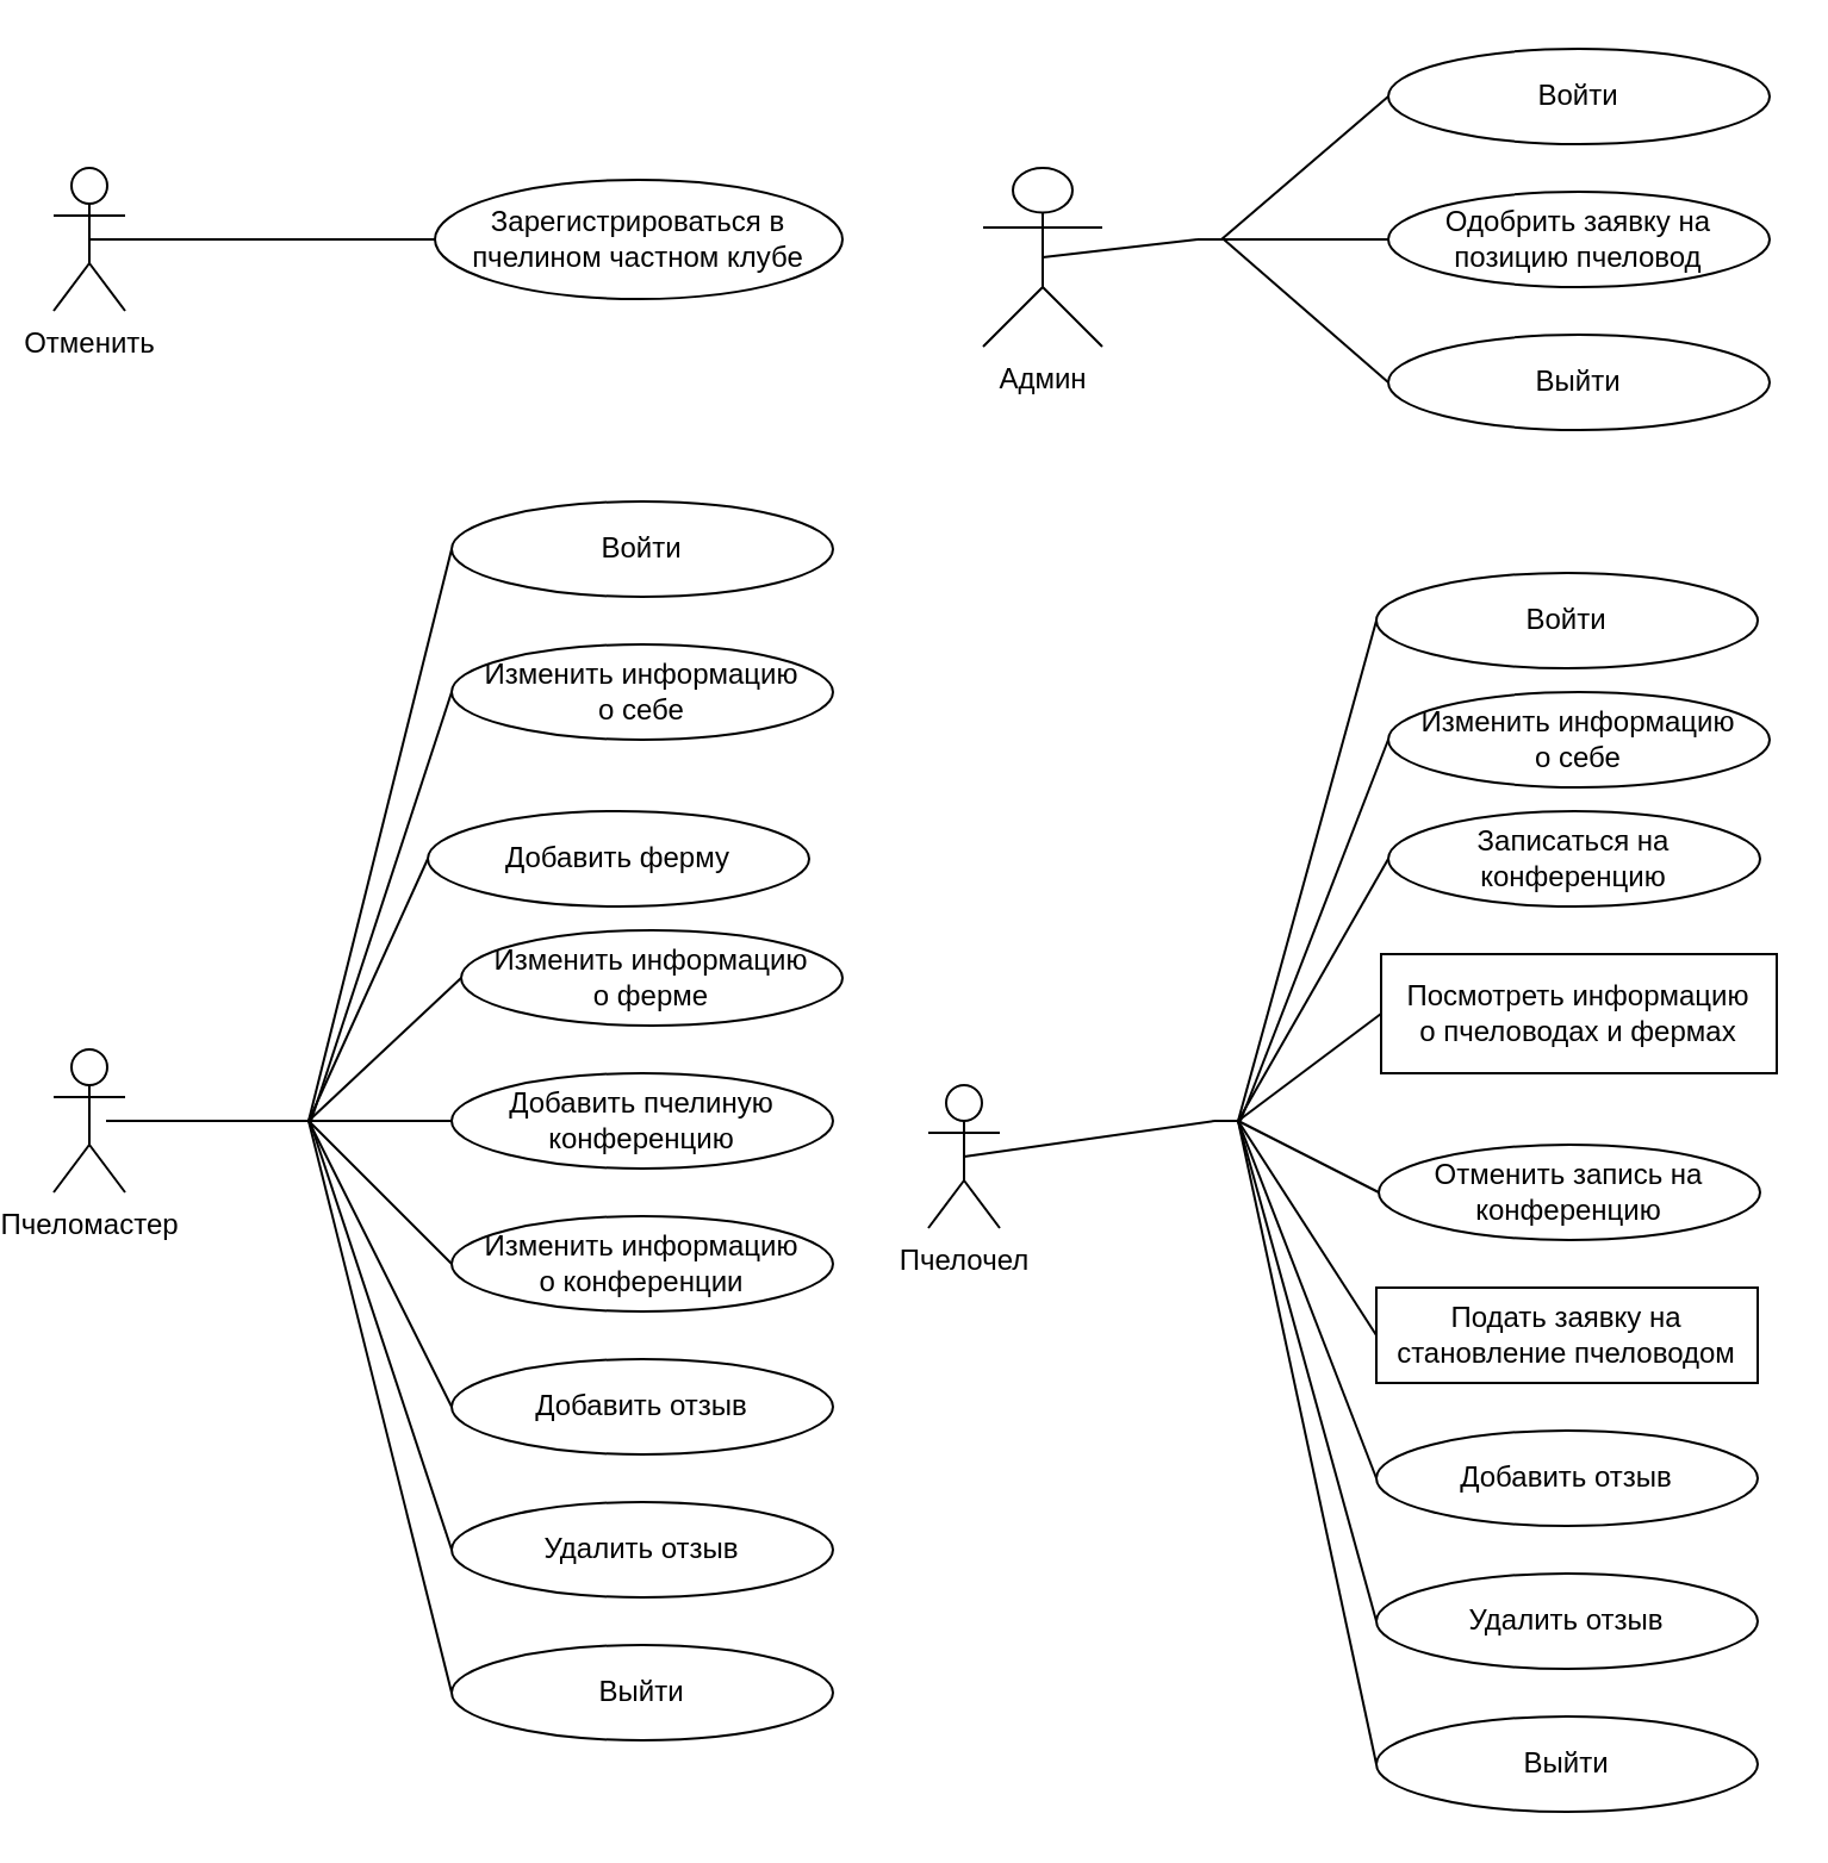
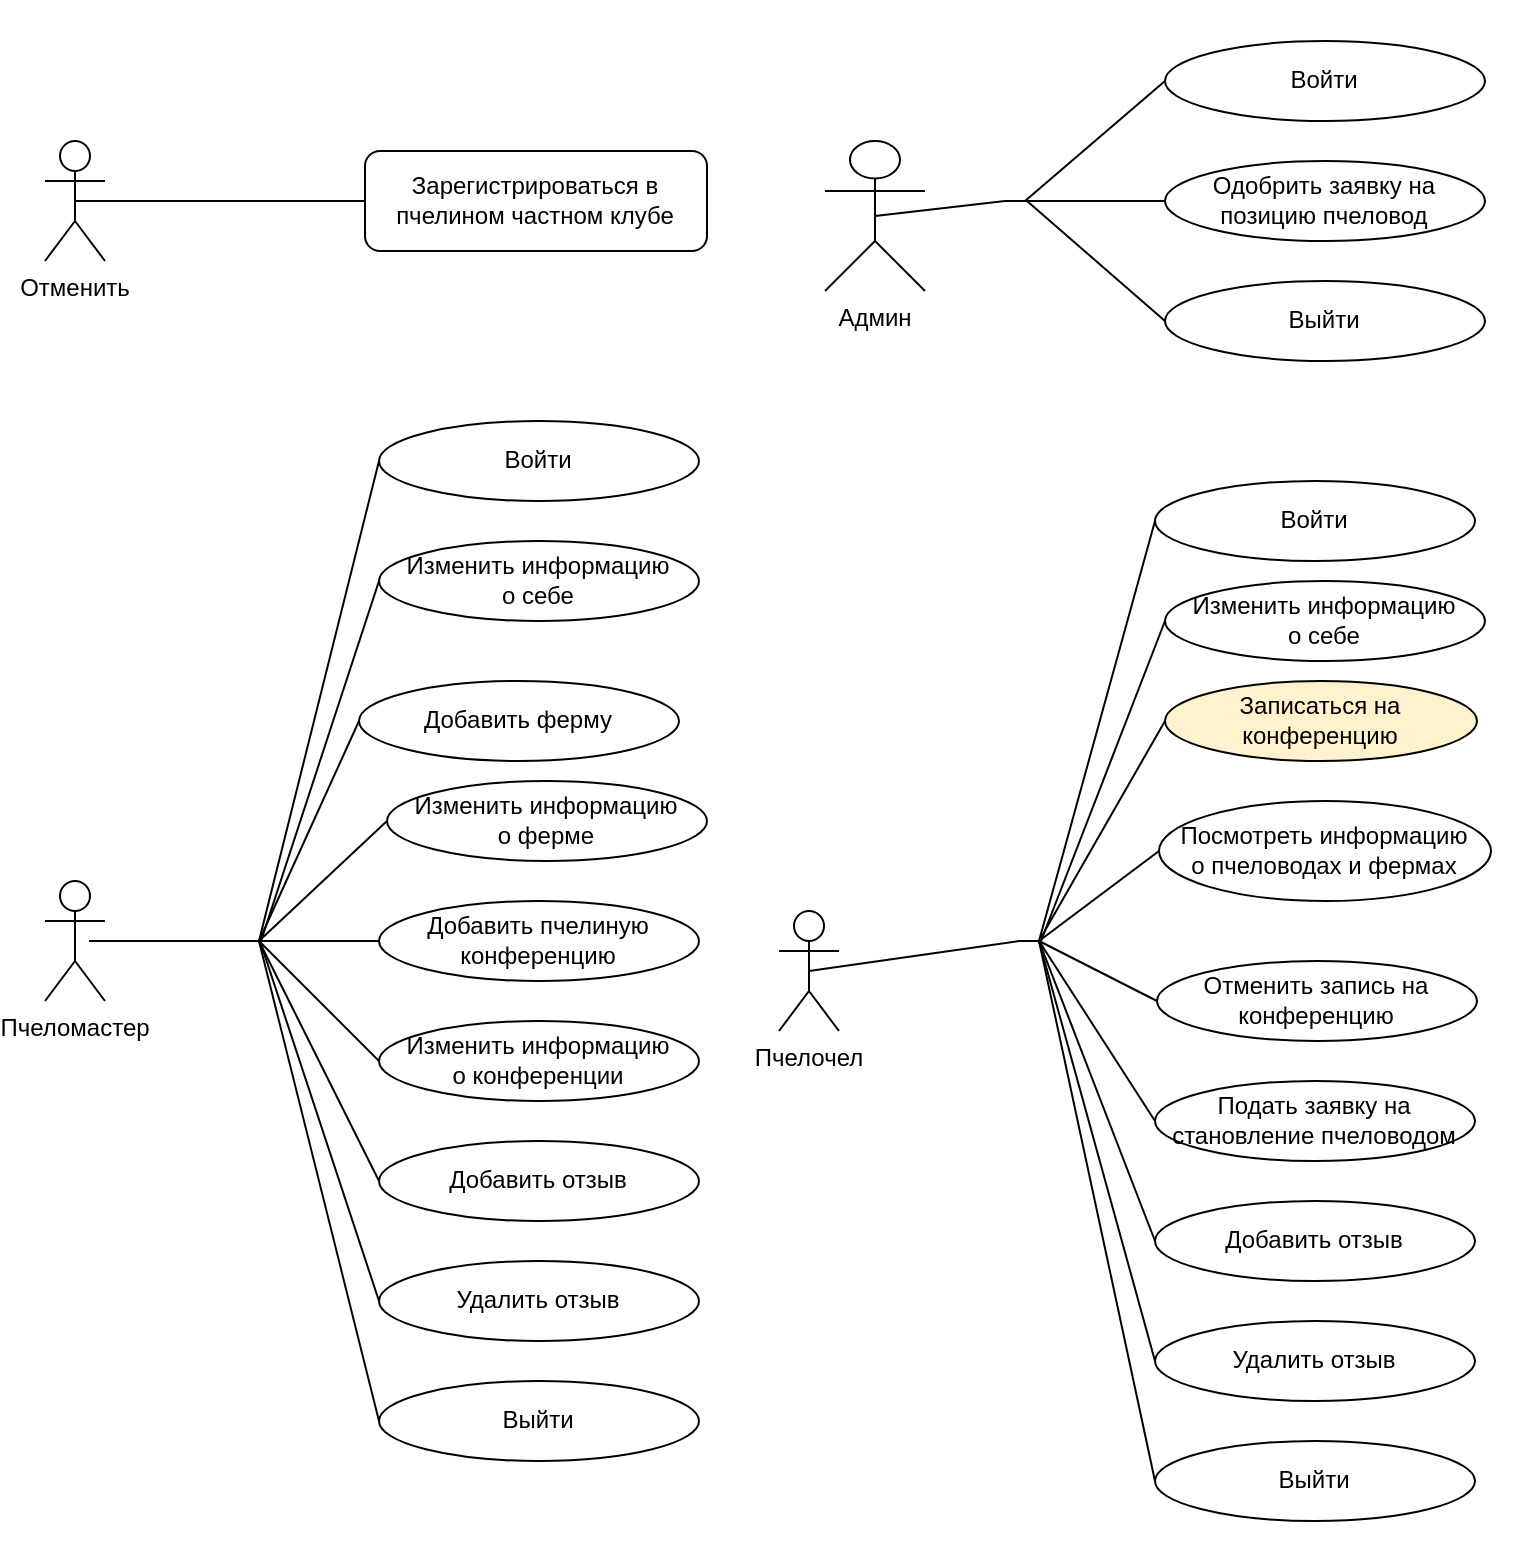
  <mxCell id="0" />
  <mxCell id="1" parent="0" />
  <mxCell id="2" value="Отменить" style="shape=umlActor;verticalLabelPosition=bottom;verticalAlign=top;html=1;outlineConnect=0;" parent="1" vertex="1"><mxGeometry x="20" y="70" width="30" height="60" as="geometry" /></mxCell>
- <mxCell id="3" value="Зарегистрироваться в пчелином частном клубе" style="ellipse;whiteSpace=wrap;html=1;align=center;" parent="1" vertex="1"><mxGeometry x="180" y="75" width="171" height="50" as="geometry" /></mxCell>
+ <mxCell id="3" value="Зарегистрироваться в пчелином частном клубе" style="whiteSpace=wrap;html=1;align=center;rounded=1;" parent="1" vertex="1"><mxGeometry x="180" y="75" width="171" height="50" as="geometry" /></mxCell>
  <mxCell id="4" value="" style="endArrow=none;html=1;rounded=0;entryX=0;entryY=0.5;entryDx=0;entryDy=0;" parent="1" target="3" edge="1"><mxGeometry width="50" height="50" relative="1" as="geometry"><mxPoint x="110" y="100" as="sourcePoint" /><mxPoint x="180" y="100" as="targetPoint" /><Array as="points"><mxPoint x="120" y="100" /></Array></mxGeometry></mxCell>
  <mxCell id="5" value="" style="endArrow=none;html=1;rounded=0;exitX=0.5;exitY=0.5;exitDx=0;exitDy=0;exitPerimeter=0;" parent="1" source="2" edge="1"><mxGeometry width="50" height="50" relative="1" as="geometry"><mxPoint x="290" y="230" as="sourcePoint" /><mxPoint x="110" y="100" as="targetPoint" /></mxGeometry></mxCell>
  <mxCell id="6" value="Пчеломастер" style="shape=umlActor;verticalLabelPosition=bottom;verticalAlign=top;html=1;outlineConnect=0;" parent="1" vertex="1"><mxGeometry x="20" y="440" width="30" height="60" as="geometry" /></mxCell>
  <mxCell id="7" value="Войти" style="ellipse;whiteSpace=wrap;html=1;align=center;" parent="1" vertex="1"><mxGeometry x="187" y="210" width="160" height="40" as="geometry" /></mxCell>
  <mxCell id="8" value="" style="endArrow=none;html=1;rounded=0;entryX=0;entryY=0.5;entryDx=0;entryDy=0;" parent="1" target="7" edge="1"><mxGeometry width="50" height="50" relative="1" as="geometry"><mxPoint x="117" y="470" as="sourcePoint" /><mxPoint x="167" y="410" as="targetPoint" /><Array as="points"><mxPoint x="127" y="470" /></Array></mxGeometry></mxCell>
  <mxCell id="9" value="" style="endArrow=none;html=1;rounded=0;exitX=0.5;exitY=0.5;exitDx=0;exitDy=0;exitPerimeter=0;" parent="1" edge="1"><mxGeometry width="50" height="50" relative="1" as="geometry"><mxPoint x="42" y="470" as="sourcePoint" /><mxPoint x="117" y="470" as="targetPoint" /></mxGeometry></mxCell>
  <mxCell id="10" value="Добавить ферму" style="ellipse;whiteSpace=wrap;html=1;align=center;" parent="1" vertex="1"><mxGeometry x="177" y="340" width="160" height="40" as="geometry" /></mxCell>
  <mxCell id="11" value="Изменить информацию&lt;br&gt;о ферме" style="ellipse;whiteSpace=wrap;html=1;align=center;" parent="1" vertex="1"><mxGeometry x="191" y="390" width="160" height="40" as="geometry" /></mxCell>
  <mxCell id="12" value="Добавить пчелиную конференцию" style="ellipse;whiteSpace=wrap;html=1;align=center;" parent="1" vertex="1"><mxGeometry x="187" y="450" width="160" height="40" as="geometry" /></mxCell>
  <mxCell id="13" value="" style="endArrow=none;html=1;rounded=0;entryX=0;entryY=0.5;entryDx=0;entryDy=0;" parent="1" target="10" edge="1"><mxGeometry width="50" height="50" relative="1" as="geometry"><mxPoint x="127" y="470" as="sourcePoint" /><mxPoint x="187" y="560" as="targetPoint" /></mxGeometry></mxCell>
  <mxCell id="14" value="" style="endArrow=none;html=1;rounded=0;exitX=0;exitY=0.5;exitDx=0;exitDy=0;" parent="1" source="11" edge="1"><mxGeometry width="50" height="50" relative="1" as="geometry"><mxPoint x="297" y="440" as="sourcePoint" /><mxPoint x="127" y="470" as="targetPoint" /></mxGeometry></mxCell>
  <mxCell id="15" value="" style="endArrow=none;html=1;rounded=0;exitX=0;exitY=0.5;exitDx=0;exitDy=0;" parent="1" source="12" edge="1"><mxGeometry width="50" height="50" relative="1" as="geometry"><mxPoint x="97" y="540" as="sourcePoint" /><mxPoint x="127" y="470" as="targetPoint" /></mxGeometry></mxCell>
  <mxCell id="16" value="Изменить информацию &lt;br&gt;о конференции" style="ellipse;whiteSpace=wrap;html=1;align=center;" parent="1" vertex="1"><mxGeometry x="187" y="510" width="160" height="40" as="geometry" /></mxCell>
  <mxCell id="17" value="" style="endArrow=none;html=1;rounded=0;exitX=0;exitY=0.5;exitDx=0;exitDy=0;" parent="1" source="16" edge="1"><mxGeometry width="50" height="50" relative="1" as="geometry"><mxPoint x="107" y="590" as="sourcePoint" /><mxPoint x="127" y="470" as="targetPoint" /></mxGeometry></mxCell>
  <mxCell id="18" value="Выйти" style="ellipse;whiteSpace=wrap;html=1;align=center;" parent="1" vertex="1"><mxGeometry x="187" y="690" width="160" height="40" as="geometry" /></mxCell>
  <mxCell id="19" value="" style="endArrow=none;html=1;rounded=0;exitX=0;exitY=0.5;exitDx=0;exitDy=0;" parent="1" source="18" edge="1"><mxGeometry width="50" height="50" relative="1" as="geometry"><mxPoint x="77" y="620" as="sourcePoint" /><mxPoint x="127" y="470" as="targetPoint" /></mxGeometry></mxCell>
  <mxCell id="20" value="Админ" style="shape=umlActor;verticalLabelPosition=bottom;verticalAlign=top;html=1;outlineConnect=0;" parent="1" vertex="1"><mxGeometry x="410" y="70" width="50" height="75" as="geometry" /></mxCell>
  <mxCell id="21" value="Войти" style="ellipse;whiteSpace=wrap;html=1;align=center;" parent="1" vertex="1"><mxGeometry x="580" y="20" width="160" height="40" as="geometry" /></mxCell>
  <mxCell id="22" value="" style="endArrow=none;html=1;rounded=0;entryX=0;entryY=0.5;entryDx=0;entryDy=0;" parent="1" target="21" edge="1"><mxGeometry width="50" height="50" relative="1" as="geometry"><mxPoint x="500" y="100" as="sourcePoint" /><mxPoint x="570" y="100" as="targetPoint" /><Array as="points"><mxPoint x="510" y="100" /></Array></mxGeometry></mxCell>
  <mxCell id="23" value="" style="endArrow=none;html=1;rounded=0;exitX=0.5;exitY=0.5;exitDx=0;exitDy=0;exitPerimeter=0;" parent="1" source="20" edge="1"><mxGeometry width="50" height="50" relative="1" as="geometry"><mxPoint x="680" y="230" as="sourcePoint" /><mxPoint x="500" y="100" as="targetPoint" /></mxGeometry></mxCell>
  <mxCell id="24" value="Одобрить заявку на позицию пчеловод" style="ellipse;whiteSpace=wrap;html=1;align=center;" parent="1" vertex="1"><mxGeometry x="580" y="80" width="160" height="40" as="geometry" /></mxCell>
  <mxCell id="25" value="" style="endArrow=none;html=1;rounded=0;exitX=0;exitY=0.5;exitDx=0;exitDy=0;" parent="1" source="24" edge="1"><mxGeometry width="50" height="50" relative="1" as="geometry"><mxPoint x="480" y="170" as="sourcePoint" /><mxPoint x="510" y="100" as="targetPoint" /></mxGeometry></mxCell>
  <mxCell id="26" value="Изменить информацию &lt;br&gt;о себе" style="ellipse;whiteSpace=wrap;html=1;align=center;" parent="1" vertex="1"><mxGeometry x="187" y="270" width="160" height="40" as="geometry" /></mxCell>
  <mxCell id="27" value="" style="endArrow=none;html=1;rounded=0;entryX=0;entryY=0.5;entryDx=0;entryDy=0;" parent="1" target="26" edge="1"><mxGeometry width="50" height="50" relative="1" as="geometry"><mxPoint x="128" y="470" as="sourcePoint" /><mxPoint x="178" y="420" as="targetPoint" /></mxGeometry></mxCell>
  <mxCell id="28" value="Пчелочел" style="shape=umlActor;verticalLabelPosition=bottom;verticalAlign=top;html=1;outlineConnect=0;" parent="1" vertex="1"><mxGeometry x="387" y="455" width="30" height="60" as="geometry" /></mxCell>
  <mxCell id="29" value="Войти" style="ellipse;whiteSpace=wrap;html=1;align=center;" parent="1" vertex="1"><mxGeometry x="575" y="240" width="160" height="40" as="geometry" /></mxCell>
  <mxCell id="30" value="" style="endArrow=none;html=1;rounded=0;entryX=0;entryY=0.5;entryDx=0;entryDy=0;" parent="1" target="29" edge="1"><mxGeometry width="50" height="50" relative="1" as="geometry"><mxPoint x="507" y="470" as="sourcePoint" /><mxPoint x="557" y="410" as="targetPoint" /><Array as="points"><mxPoint x="517" y="470" /></Array></mxGeometry></mxCell>
  <mxCell id="31" value="" style="endArrow=none;html=1;rounded=0;exitX=0.5;exitY=0.5;exitDx=0;exitDy=0;exitPerimeter=0;" parent="1" source="28" edge="1"><mxGeometry width="50" height="50" relative="1" as="geometry"><mxPoint x="687" y="600" as="sourcePoint" /><mxPoint x="507" y="470" as="targetPoint" /></mxGeometry></mxCell>
- <mxCell id="32" value="Записаться на конференцию" style="ellipse;whiteSpace=wrap;html=1;align=center;" parent="1" vertex="1"><mxGeometry x="580" y="340" width="156" height="40" as="geometry" /></mxCell>
+ <mxCell id="32" value="Записаться на конференцию" style="ellipse;whiteSpace=wrap;html=1;align=center;fillColor=#fff2cc;" parent="1" vertex="1"><mxGeometry x="580" y="340" width="156" height="40" as="geometry" /></mxCell>
  <mxCell id="33" value="Отменить запись на конференцию" style="ellipse;whiteSpace=wrap;html=1;align=center;" parent="1" vertex="1"><mxGeometry x="576" y="480" width="160" height="40" as="geometry" /></mxCell>
  <mxCell id="34" value="" style="endArrow=none;html=1;rounded=0;entryX=0;entryY=0.5;entryDx=0;entryDy=0;" parent="1" target="32" edge="1"><mxGeometry width="50" height="50" relative="1" as="geometry"><mxPoint x="517" y="470" as="sourcePoint" /><mxPoint x="577" y="560" as="targetPoint" /></mxGeometry></mxCell>
  <mxCell id="35" value="" style="endArrow=none;html=1;rounded=0;exitX=0;exitY=0.5;exitDx=0;exitDy=0;" parent="1" source="33" edge="1"><mxGeometry width="50" height="50" relative="1" as="geometry"><mxPoint x="687" y="440" as="sourcePoint" /><mxPoint x="517" y="470" as="targetPoint" /></mxGeometry></mxCell>
- <mxCell id="36" value="Подать заявку на становление пчеловодом" style="whiteSpace=wrap;html=1;align=center;rounded=0;" parent="1" vertex="1"><mxGeometry x="575" y="540" width="160" height="40" as="geometry" /></mxCell>
+ <mxCell id="36" value="Подать заявку на становление пчеловодом" style="ellipse;whiteSpace=wrap;html=1;align=center;" parent="1" vertex="1"><mxGeometry x="575" y="540" width="160" height="40" as="geometry" /></mxCell>
  <mxCell id="37" value="" style="endArrow=none;html=1;rounded=0;exitX=0;exitY=0.5;exitDx=0;exitDy=0;" parent="1" source="36" edge="1"><mxGeometry width="50" height="50" relative="1" as="geometry"><mxPoint x="497" y="590" as="sourcePoint" /><mxPoint x="517" y="470" as="targetPoint" /></mxGeometry></mxCell>
  <mxCell id="38" value="Выйти" style="ellipse;whiteSpace=wrap;html=1;align=center;" parent="1" vertex="1"><mxGeometry x="575" y="720" width="160" height="40" as="geometry" /></mxCell>
  <mxCell id="39" value="" style="endArrow=none;html=1;rounded=0;exitX=0;exitY=0.5;exitDx=0;exitDy=0;" parent="1" source="38" edge="1"><mxGeometry width="50" height="50" relative="1" as="geometry"><mxPoint x="467" y="620" as="sourcePoint" /><mxPoint x="517" y="470" as="targetPoint" /></mxGeometry></mxCell>
  <mxCell id="40" value="Изменить информацию &lt;br&gt;о себе" style="ellipse;whiteSpace=wrap;html=1;align=center;" parent="1" vertex="1"><mxGeometry x="580" y="290" width="160" height="40" as="geometry" /></mxCell>
  <mxCell id="41" value="" style="endArrow=none;html=1;rounded=0;entryX=0;entryY=0.5;entryDx=0;entryDy=0;" parent="1" target="40" edge="1"><mxGeometry width="50" height="50" relative="1" as="geometry"><mxPoint x="518" y="470" as="sourcePoint" /><mxPoint x="568" y="420" as="targetPoint" /></mxGeometry></mxCell>
- <mxCell id="42" value="Посмотреть информацию &lt;br&gt;о пчеловодах и фермах" style="whiteSpace=wrap;html=1;align=center;rounded=0;" parent="1" vertex="1"><mxGeometry x="577" y="400" width="166" height="50" as="geometry" /></mxCell>
+ <mxCell id="42" value="Посмотреть информацию &lt;br&gt;о пчеловодах и фермах" style="ellipse;whiteSpace=wrap;html=1;align=center;" parent="1" vertex="1"><mxGeometry x="577" y="400" width="166" height="50" as="geometry" /></mxCell>
  <mxCell id="43" value="Выйти" style="ellipse;whiteSpace=wrap;html=1;align=center;" parent="1" vertex="1"><mxGeometry x="580" y="140" width="160" height="40" as="geometry" /></mxCell>
  <mxCell id="44" value="" style="endArrow=none;html=1;rounded=0;exitX=0;exitY=0.5;exitDx=0;exitDy=0;" parent="1" source="43" edge="1"><mxGeometry width="50" height="50" relative="1" as="geometry"><mxPoint x="511" y="160" as="sourcePoint" /><mxPoint x="511" y="100" as="targetPoint" /></mxGeometry></mxCell>
  <mxCell id="45" value="Добавить отзыв" style="ellipse;whiteSpace=wrap;html=1;align=center;" parent="1" vertex="1"><mxGeometry x="187" y="570" width="160" height="40" as="geometry" /></mxCell>
  <mxCell id="46" value="" style="endArrow=none;html=1;rounded=0;exitX=0;exitY=0.5;exitDx=0;exitDy=0;" parent="1" source="45" edge="1"><mxGeometry width="50" height="50" relative="1" as="geometry"><mxPoint x="187" y="710" as="sourcePoint" /><mxPoint x="127" y="470" as="targetPoint" /></mxGeometry></mxCell>
  <mxCell id="47" value="Удалить отзыв" style="ellipse;whiteSpace=wrap;html=1;align=center;" parent="1" vertex="1"><mxGeometry x="187" y="630" width="160" height="40" as="geometry" /></mxCell>
  <mxCell id="48" value="" style="endArrow=none;html=1;rounded=0;exitX=0;exitY=0.5;exitDx=0;exitDy=0;" parent="1" source="47" edge="1"><mxGeometry width="50" height="50" relative="1" as="geometry"><mxPoint x="185" y="680" as="sourcePoint" /><mxPoint x="127.5" y="470" as="targetPoint" /></mxGeometry></mxCell>
  <mxCell id="49" value="Добавить отзыв" style="ellipse;whiteSpace=wrap;html=1;align=center;" parent="1" vertex="1"><mxGeometry x="575" y="600" width="160" height="40" as="geometry" /></mxCell>
  <mxCell id="50" value="Удалить отзыв" style="ellipse;whiteSpace=wrap;html=1;align=center;" parent="1" vertex="1"><mxGeometry x="575" y="660" width="160" height="40" as="geometry" /></mxCell>
  <mxCell id="51" value="" style="endArrow=none;html=1;rounded=0;exitX=0;exitY=0.5;exitDx=0;exitDy=0;" parent="1" source="50" edge="1"><mxGeometry width="50" height="50" relative="1" as="geometry"><mxPoint x="575" y="740" as="sourcePoint" /><mxPoint x="517" y="470" as="targetPoint" /></mxGeometry></mxCell>
  <mxCell id="52" value="" style="endArrow=none;html=1;rounded=0;exitX=0;exitY=0.5;exitDx=0;exitDy=0;" parent="1" source="49" edge="1"><mxGeometry width="50" height="50" relative="1" as="geometry"><mxPoint x="575" y="680" as="sourcePoint" /><mxPoint x="517" y="470" as="targetPoint" /></mxGeometry></mxCell>
  <mxCell id="53" value="" style="endArrow=none;html=1;rounded=0;entryX=0;entryY=0.5;entryDx=0;entryDy=0;" parent="1" target="42" edge="1"><mxGeometry width="50" height="50" relative="1" as="geometry"><mxPoint x="517" y="470" as="sourcePoint" /><mxPoint x="580" y="360" as="targetPoint" /></mxGeometry></mxCell>
